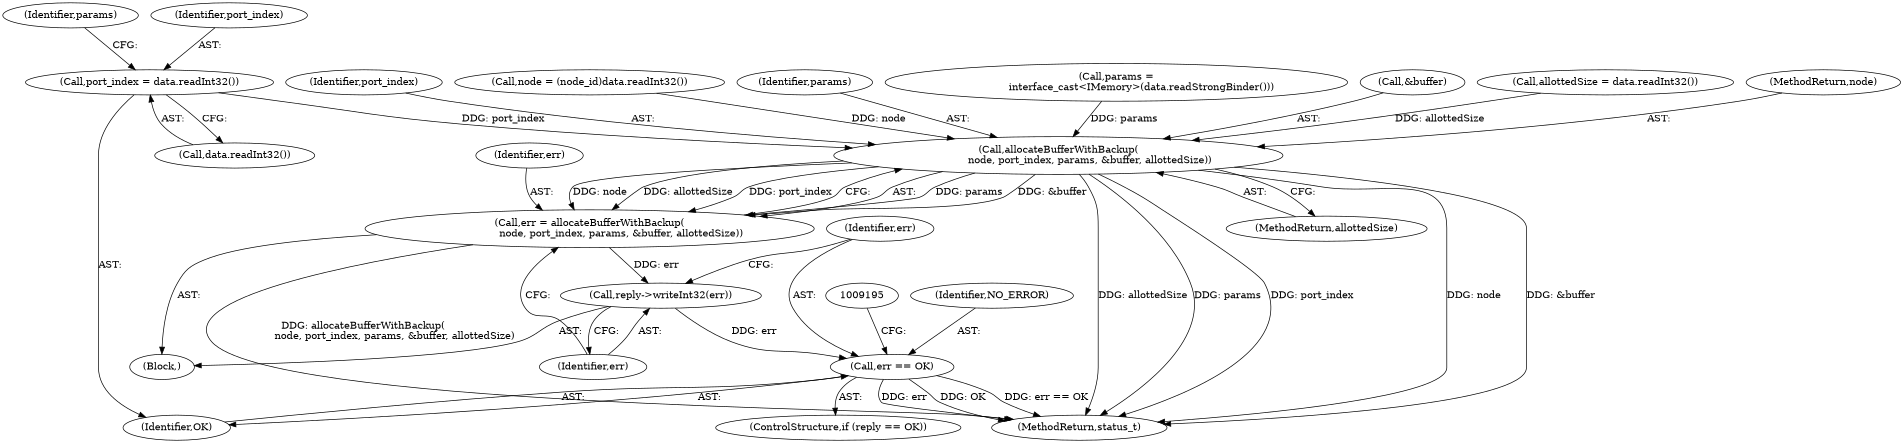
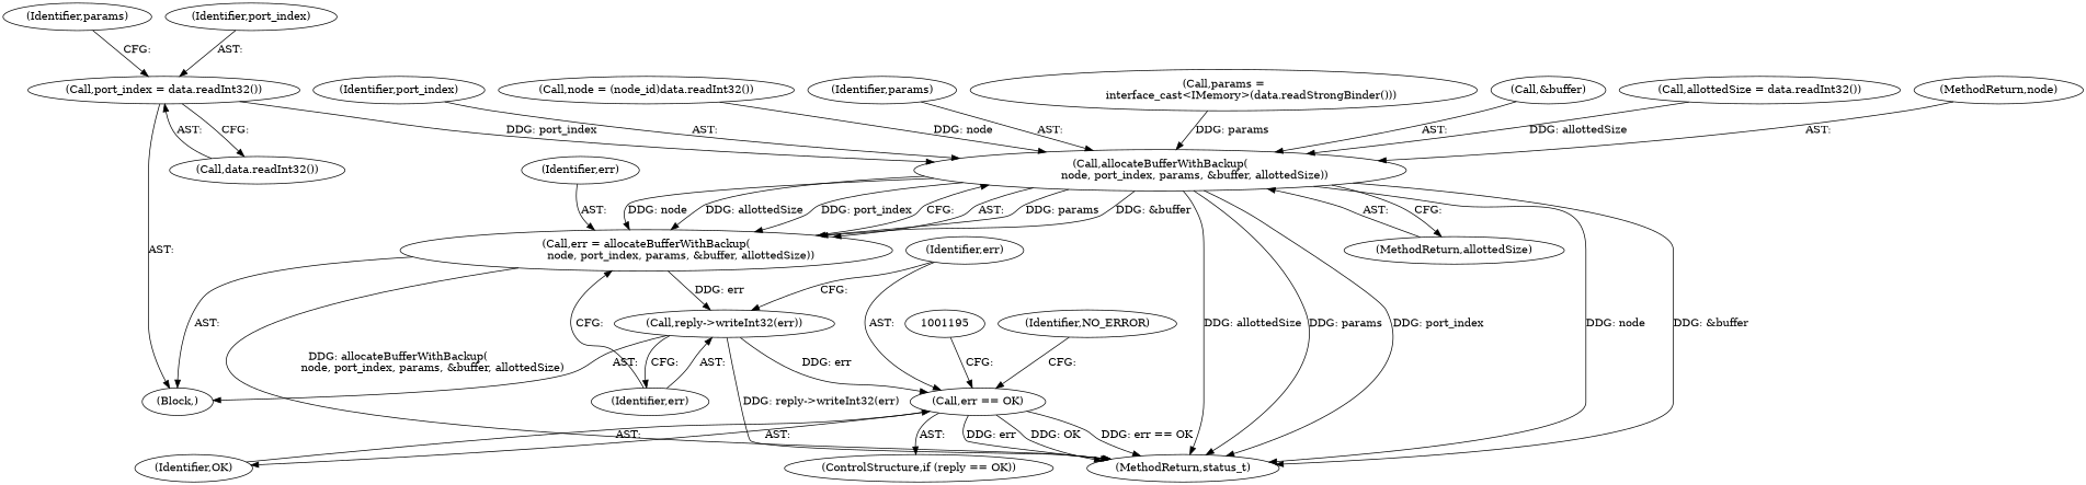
  digraph {
    n1 [label="(Call,port_index = data.readInt32())"]
    n2 [label="(Call,allocateBufferWithBackup(\n                    node, port_index, params, &buffer, allottedSize))"]
    n3 [label="(Call,data.readInt32())"]
    n4 [label="(Block,)"]
    n5 [label="(Call,err = allocateBufferWithBackup(\n                    node, port_index, params, &buffer, allottedSize))"]
    n6 [label="(MethodReturn,status_t)"]
    n7 [label="(MethodReturn,allottedSize)"]
    n8 [label="(Call,reply->writeInt32(err))"]
    n9 [label="(Call,err == OK)"]
    n10 [label="(Identifier,err)"]
    n11 [label="(ControlStructure,if (reply == OK))"]
    n12 [label="(Identifier,OK)"]
    n13 [label="(Call,params =\n                interface_cast<IMemory>(data.readStrongBinder()))"]
    n14 [label="(Identifier,params)"]
    n15 [label="(Call,&buffer)"]
    n16 [label="(Call,allottedSize = data.readInt32())"]
    n17 [label="(MethodReturn,node)"]
    n18 [label="(Identifier,port_index)"]
    n19 [label="(Identifier,NO_ERROR)"]
    n20 [label="(Call,node = (node_id)data.readInt32())"]
    n21 [label="(Identifier,port_index)"]
    n22 [label="(Identifier,err)"]
    n23 [label="(Identifier,params)"]
    n24 [label="(Identifier,err)"]
-   1001195 [label=1009195]
+   1001195
    n1 -> n2 [label="DDG: port_index"]
    n1 -> n3 [label="CFG: "]
-   n1 -> n12 [label="AST: "]
+   n1 -> n4 [label="AST: "]
    n2 -> n5 [label="AST: "]
    n2 -> n5 [label="DDG: params"]
    n2 -> n5 [label="DDG: &buffer"]
    n2 -> n5 [label="DDG: node"]
    n2 -> n5 [label="DDG: allottedSize"]
    n2 -> n5 [label="DDG: port_index"]
    n2 -> n6 [label="DDG: allottedSize"]
    n2 -> n6 [label="DDG: params"]
    n2 -> n6 [label="DDG: port_index"]
    n2 -> n6 [label="DDG: node"]
    n2 -> n6 [label="DDG: &buffer"]
    n2 -> n7 [label="CFG: "]
    n3 -> n1 [label="AST: "]
    n5 -> n2 [label="CFG: "]
    n5 -> n4 [label="AST: "]
    n5 -> n6 [label="DDG: allocateBufferWithBackup(\n                    node, port_index, params, &buffer, allottedSize)"]
    n5 -> n8 [label="DDG: err"]
    n7 -> n2 [label="AST: "]
    n8 -> n4 [label="AST: "]
+   n8 -> n6 [label="DDG: reply->writeInt32(err)"]
    n8 -> n9 [label="DDG: err"]
    n8 -> n10 [label="CFG: "]
    n9 -> n6 [label="DDG: err == OK"]
    n9 -> n6 [label="DDG: err"]
    n9 -> n6 [label="DDG: OK"]
    n9 -> n11 [label="AST: "]
    n9 -> n12 [label="AST: "]
    n10 -> n5 [label="CFG: "]
    n10 -> n8 [label="AST: "]
    n12 -> n9 [label="AST: "]
    n13 -> n2 [label="DDG: params"]
    n14 -> n1 [label="CFG: "]
    n15 -> n2 [label="AST: "]
    n16 -> n2 [label="DDG: allottedSize"]
    n17 -> n2 [label="AST: "]
    n18 -> n2 [label="AST: "]
-   n19 -> n9 [label="AST: "]
+   n19 -> n9 [label="CFG: "]
    n20 -> n2 [label="DDG: node"]
    n21 -> n1 [label="AST: "]
    n22 -> n8 [label="CFG: "]
    n22 -> n9 [label="AST: "]
    n23 -> n2 [label="AST: "]
    n24 -> n5 [label="AST: "]
    1001195 -> n9 [label="CFG: "]
  }
